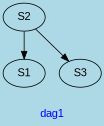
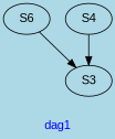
  digraph {
    bgcolor=lightblue
    fontcolor=blue
    fontname="Liberation Sans"
    label=dag1
    node [fontname="Liberation Sans"]
    edge [fontname="Liberation Sans"]
-   S2
-   S1
+   S2 [label=S6]
    S3
-   S2 -> S1
+   S4
    S2 -> S3
+   S4 -> S3
  }
